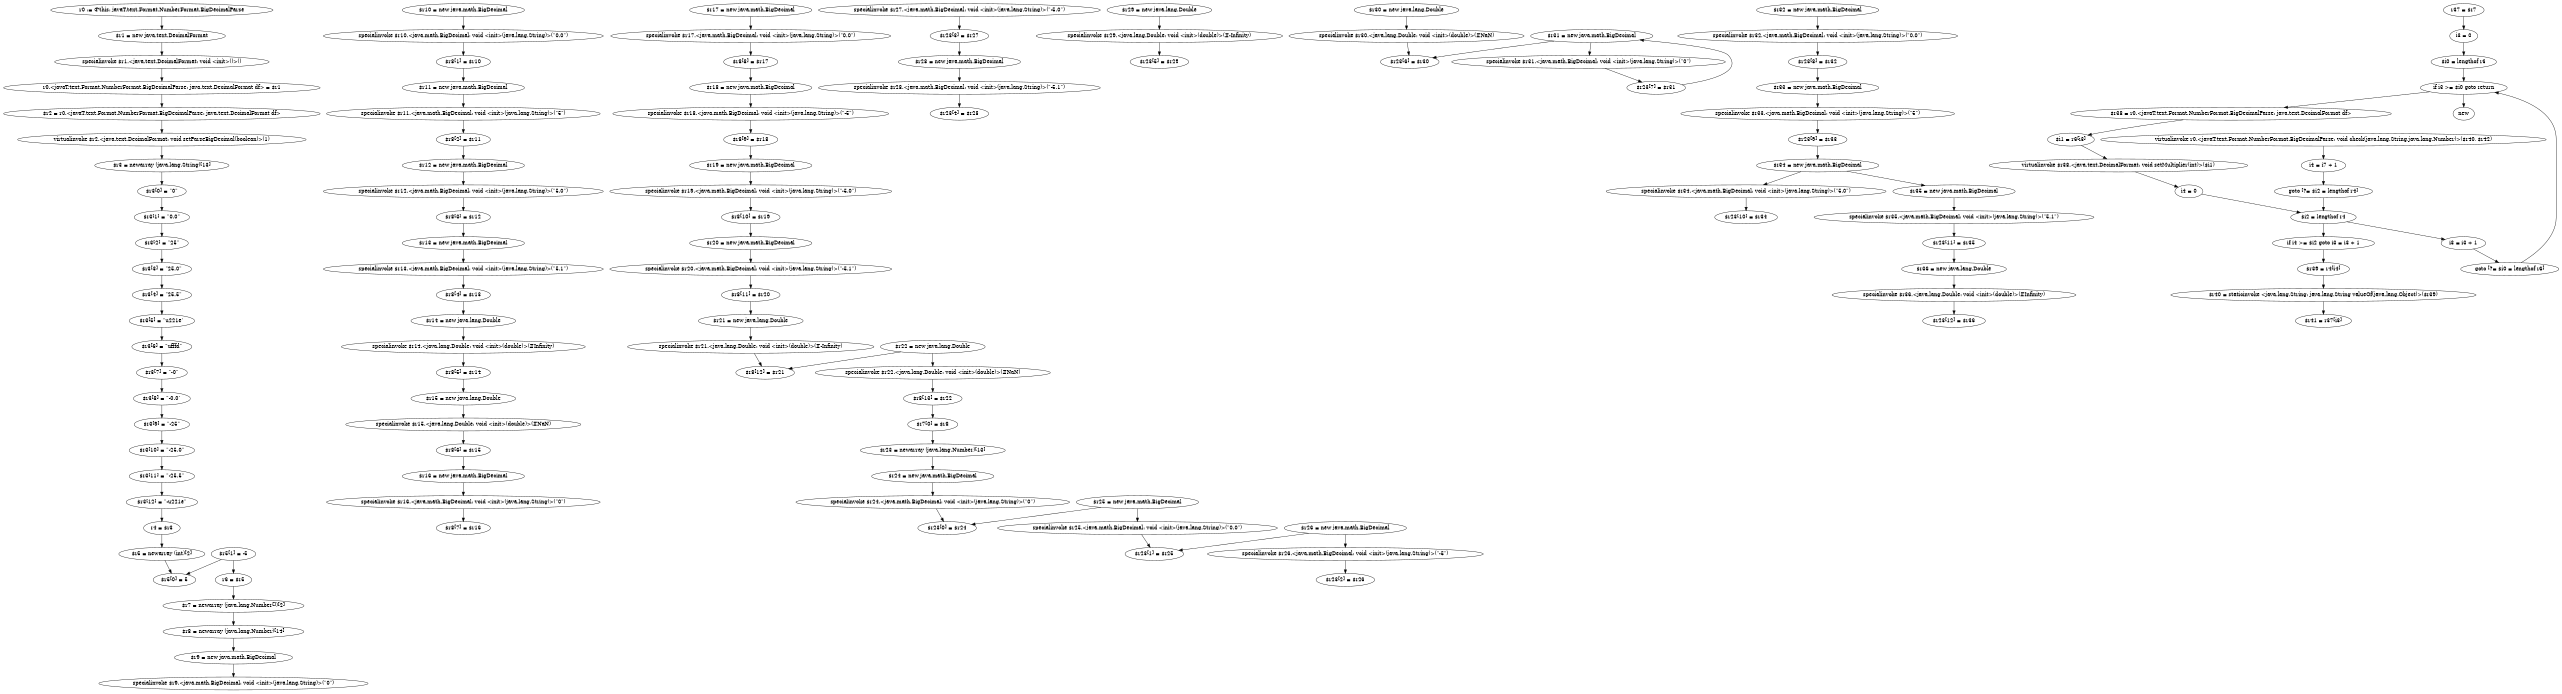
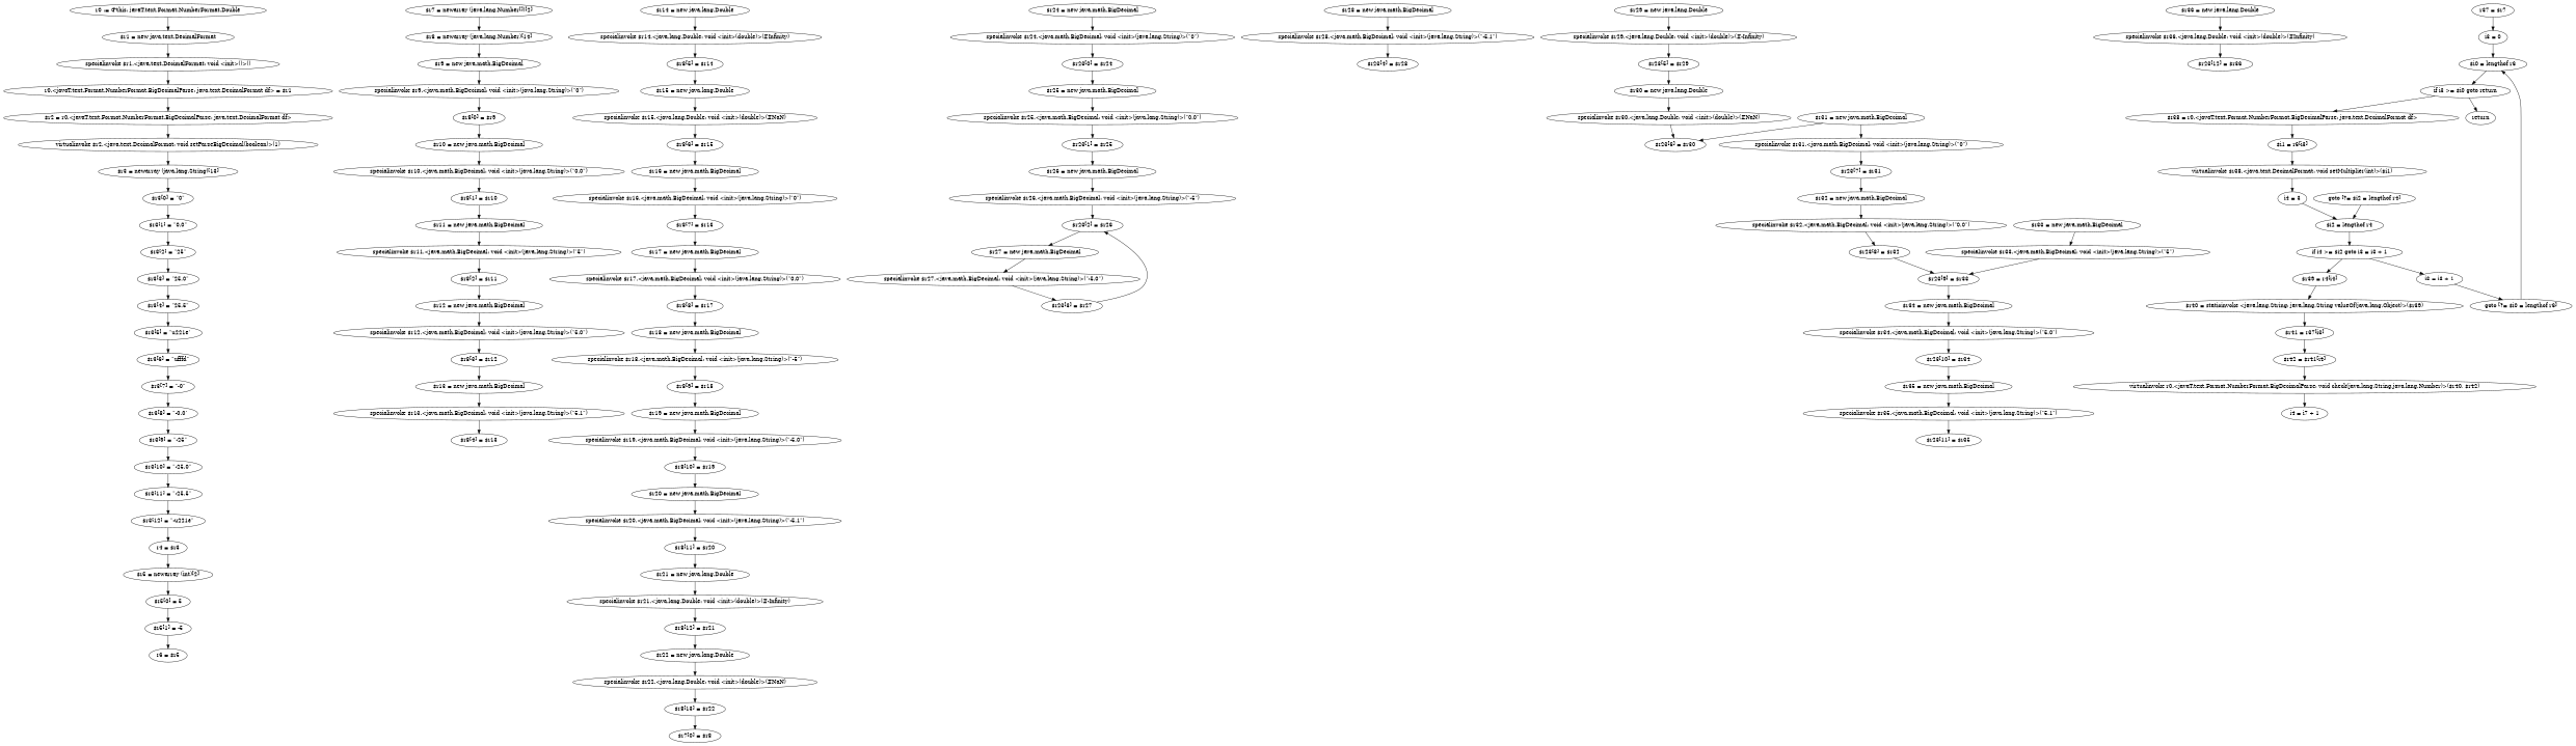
  digraph {
-   "r0 := @this: javaT.text.Format.NumberFormat.BigDecimalParse"
+   "r0 := @this: javaT.text.Format.NumberFormat.BigDecimalParse" [label="r0 := @this: javaT.text.Format.NumberFormat.Double"]
    "$r1 = new java.text.DecimalFormat"
    "specialinvoke $r1.<java.text.DecimalFormat: void <init>()>()"
    "r0.<javaT.text.Format.NumberFormat.BigDecimalParse: java.text.DecimalFormat df> = $r1"
    "$r2 = r0.<javaT.text.Format.NumberFormat.BigDecimalParse: java.text.DecimalFormat df>"
    "virtualinvoke $r2.<java.text.DecimalFormat: void setParseBigDecimal(boolean)>(1)"
    "$r3 = newarray (java.lang.String)[13]"
    "$r3[0] = \"0\""
    "$r3[1] = \"0.0\""
    "$r3[2] = \"25\""
    "$r3[3] = \"25.0\""
    "$r3[4] = \"25.5\""
    "$r3[5] = \"\u221e\""
    "$r3[6] = \"\ufffd\""
    "$r3[7] = \"-0\""
    "$r3[8] = \"-0.0\""
    "$r3[9] = \"-25\""
    "$r3[10] = \"-25.0\""
    "$r3[11] = \"-25.5\""
    "$r3[12] = \"-\u221e\""
    "r4 = $r3"
    "$r5 = newarray (int)[2]"
    "$r5[0] = 5"
    "$r5[1] = -5"
    "r6 = $r5"
    "$r7 = newarray (java.lang.Number[])[2]"
    "$r8 = newarray (java.lang.Number)[14]"
    "$r9 = new java.math.BigDecimal"
    "specialinvoke $r9.<java.math.BigDecimal: void <init>(java.lang.String)>(\"0\")"
+   "$r8[0] = $r9"
    "$r10 = new java.math.BigDecimal"
    "specialinvoke $r10.<java.math.BigDecimal: void <init>(java.lang.String)>(\"0.0\")"
    "$r8[1] = $r10"
    "$r11 = new java.math.BigDecimal"
    "specialinvoke $r11.<java.math.BigDecimal: void <init>(java.lang.String)>(\"5\")"
    "$r8[2] = $r11"
    "$r12 = new java.math.BigDecimal"
    "specialinvoke $r12.<java.math.BigDecimal: void <init>(java.lang.String)>(\"5.0\")"
    "$r8[3] = $r12"
    "$r13 = new java.math.BigDecimal"
    "specialinvoke $r13.<java.math.BigDecimal: void <init>(java.lang.String)>(\"5.1\")"
    "$r8[4] = $r13"
    "$r14 = new java.lang.Double"
    "specialinvoke $r14.<java.lang.Double: void <init>(double)>(#Infinity)"
    "$r8[5] = $r14"
    "$r15 = new java.lang.Double"
    "specialinvoke $r15.<java.lang.Double: void <init>(double)>(#NaN)"
    "$r8[6] = $r15"
    "$r16 = new java.math.BigDecimal"
    "specialinvoke $r16.<java.math.BigDecimal: void <init>(java.lang.String)>(\"0\")"
    "$r8[7] = $r16"
    "$r17 = new java.math.BigDecimal"
    "specialinvoke $r17.<java.math.BigDecimal: void <init>(java.lang.String)>(\"0.0\")"
    "$r8[8] = $r17"
    "$r18 = new java.math.BigDecimal"
    "specialinvoke $r18.<java.math.BigDecimal: void <init>(java.lang.String)>(\"-5\")"
    "$r8[9] = $r18"
    "$r19 = new java.math.BigDecimal"
    "specialinvoke $r19.<java.math.BigDecimal: void <init>(java.lang.String)>(\"-5.0\")"
    "$r8[10] = $r19"
    "$r20 = new java.math.BigDecimal"
    "specialinvoke $r20.<java.math.BigDecimal: void <init>(java.lang.String)>(\"-5.1\")"
    "$r8[11] = $r20"
    "$r21 = new java.lang.Double"
    "specialinvoke $r21.<java.lang.Double: void <init>(double)>(#-Infinity)"
    "$r8[12] = $r21"
    "$r22 = new java.lang.Double"
    "specialinvoke $r22.<java.lang.Double: void <init>(double)>(#NaN)"
    "$r8[13] = $r22"
    "$r7[0] = $r8"
-   "$r23 = newarray (java.lang.Number)[13]"
    "$r24 = new java.math.BigDecimal"
    "specialinvoke $r24.<java.math.BigDecimal: void <init>(java.lang.String)>(\"0\")"
    "$r23[0] = $r24"
    "$r25 = new java.math.BigDecimal"
    "specialinvoke $r25.<java.math.BigDecimal: void <init>(java.lang.String)>(\"0.0\")"
    "$r23[1] = $r25"
    "$r26 = new java.math.BigDecimal"
    "specialinvoke $r26.<java.math.BigDecimal: void <init>(java.lang.String)>(\"-5\")"
    "$r23[2] = $r26"
+   "$r27 = new java.math.BigDecimal"
    "specialinvoke $r27.<java.math.BigDecimal: void <init>(java.lang.String)>(\"-5.0\")"
    "$r23[3] = $r27"
    "$r28 = new java.math.BigDecimal"
    "specialinvoke $r28.<java.math.BigDecimal: void <init>(java.lang.String)>(\"-5.1\")"
    "$r23[4] = $r28"
    "$r29 = new java.lang.Double"
    "specialinvoke $r29.<java.lang.Double: void <init>(double)>(#-Infinity)"
    "$r23[5] = $r29"
    "$r30 = new java.lang.Double"
    "specialinvoke $r30.<java.lang.Double: void <init>(double)>(#NaN)"
    "$r23[6] = $r30"
    "$r31 = new java.math.BigDecimal"
    "specialinvoke $r31.<java.math.BigDecimal: void <init>(java.lang.String)>(\"0\")"
    "$r23[7] = $r31"
    "$r32 = new java.math.BigDecimal"
    "specialinvoke $r32.<java.math.BigDecimal: void <init>(java.lang.String)>(\"0.0\")"
    "$r23[8] = $r32"
    "$r33 = new java.math.BigDecimal"
    "specialinvoke $r33.<java.math.BigDecimal: void <init>(java.lang.String)>(\"5\")"
    "$r23[9] = $r33"
    "$r34 = new java.math.BigDecimal"
    "specialinvoke $r34.<java.math.BigDecimal: void <init>(java.lang.String)>(\"5.0\")"
    "$r23[10] = $r34"
    "$r35 = new java.math.BigDecimal"
    "specialinvoke $r35.<java.math.BigDecimal: void <init>(java.lang.String)>(\"5.1\")"
    "$r23[11] = $r35"
    "$r36 = new java.lang.Double"
    "specialinvoke $r36.<java.lang.Double: void <init>(double)>(#Infinity)"
    "$r23[12] = $r36"
    "r37 = $r7"
    "i3 = 0"
    "$i0 = lengthof r6"
    "if i3 >= $i0 goto return"
    "$r38 = r0.<javaT.text.Format.NumberFormat.BigDecimalParse: java.text.DecimalFormat df>"
-   return [label=new]
+   return
    "$i1 = r6[i3]"
    "virtualinvoke $r38.<java.text.DecimalFormat: void setMultiplier(int)>($i1)"
-   "i4 = 0"
+   "i4 = 0" [label="i4 = 3"]
    "$i2 = lengthof r4"
    "if i4 >= $i2 goto i3 = i3 + 1"
    "$r39 = r4[i4]"
    "i3 = i3 + 1"
    "$r40 = staticinvoke <java.lang.String: java.lang.String valueOf(java.lang.Object)>($r39)"
    "goto [?= $i0 = lengthof r6]"
    "$r41 = r37[i3]"
+   "$r42 = $r41[i4]"
    "virtualinvoke r0.<javaT.text.Format.NumberFormat.BigDecimalParse: void check(java.lang.String,java.lang.Number)>($r40, $r42)"
    n129 [label="i4 = i7 + 1"]
    "goto [?= $i2 = lengthof r4]"
    "r0 := @this: javaT.text.Format.NumberFormat.BigDecimalParse" -> "$r1 = new java.text.DecimalFormat"
    "$r1 = new java.text.DecimalFormat" -> "specialinvoke $r1.<java.text.DecimalFormat: void <init>()>()"
    "specialinvoke $r1.<java.text.DecimalFormat: void <init>()>()" -> "r0.<javaT.text.Format.NumberFormat.BigDecimalParse: java.text.DecimalFormat df> = $r1"
    "r0.<javaT.text.Format.NumberFormat.BigDecimalParse: java.text.DecimalFormat df> = $r1" -> "$r2 = r0.<javaT.text.Format.NumberFormat.BigDecimalParse: java.text.DecimalFormat df>"
    "$r2 = r0.<javaT.text.Format.NumberFormat.BigDecimalParse: java.text.DecimalFormat df>" -> "virtualinvoke $r2.<java.text.DecimalFormat: void setParseBigDecimal(boolean)>(1)"
    "virtualinvoke $r2.<java.text.DecimalFormat: void setParseBigDecimal(boolean)>(1)" -> "$r3 = newarray (java.lang.String)[13]"
    "$r3 = newarray (java.lang.String)[13]" -> "$r3[0] = \"0\""
    "$r3[0] = \"0\"" -> "$r3[1] = \"0.0\""
    "$r3[1] = \"0.0\"" -> "$r3[2] = \"25\""
    "$r3[2] = \"25\"" -> "$r3[3] = \"25.0\""
    "$r3[3] = \"25.0\"" -> "$r3[4] = \"25.5\""
    "$r3[4] = \"25.5\"" -> "$r3[5] = \"\u221e\""
    "$r3[5] = \"\u221e\"" -> "$r3[6] = \"\ufffd\""
    "$r3[6] = \"\ufffd\"" -> "$r3[7] = \"-0\""
    "$r3[7] = \"-0\"" -> "$r3[8] = \"-0.0\""
    "$r3[8] = \"-0.0\"" -> "$r3[9] = \"-25\""
    "$r3[9] = \"-25\"" -> "$r3[10] = \"-25.0\""
    "$r3[10] = \"-25.0\"" -> "$r3[11] = \"-25.5\""
    "$r3[11] = \"-25.5\"" -> "$r3[12] = \"-\u221e\""
    "$r3[12] = \"-\u221e\"" -> "r4 = $r3"
    "r4 = $r3" -> "$r5 = newarray (int)[2]"
    "$r5 = newarray (int)[2]" -> "$r5[0] = 5"
-   "$r5[1] = -5" -> "$r5[0] = 5"
+   "$r5[0] = 5" -> "$r5[1] = -5"
    "$r5[1] = -5" -> "r6 = $r5"
-   "r6 = $r5" -> "$r7 = newarray (java.lang.Number[])[2]"
    "$r7 = newarray (java.lang.Number[])[2]" -> "$r8 = newarray (java.lang.Number)[14]"
    "$r8 = newarray (java.lang.Number)[14]" -> "$r9 = new java.math.BigDecimal"
    "$r9 = new java.math.BigDecimal" -> "specialinvoke $r9.<java.math.BigDecimal: void <init>(java.lang.String)>(\"0\")"
+   "specialinvoke $r9.<java.math.BigDecimal: void <init>(java.lang.String)>(\"0\")" -> "$r8[0] = $r9"
+   "$r8[0] = $r9" -> "$r10 = new java.math.BigDecimal"
    "$r10 = new java.math.BigDecimal" -> "specialinvoke $r10.<java.math.BigDecimal: void <init>(java.lang.String)>(\"0.0\")"
    "specialinvoke $r10.<java.math.BigDecimal: void <init>(java.lang.String)>(\"0.0\")" -> "$r8[1] = $r10"
    "$r8[1] = $r10" -> "$r11 = new java.math.BigDecimal"
    "$r11 = new java.math.BigDecimal" -> "specialinvoke $r11.<java.math.BigDecimal: void <init>(java.lang.String)>(\"5\")"
    "specialinvoke $r11.<java.math.BigDecimal: void <init>(java.lang.String)>(\"5\")" -> "$r8[2] = $r11"
    "$r8[2] = $r11" -> "$r12 = new java.math.BigDecimal"
    "$r12 = new java.math.BigDecimal" -> "specialinvoke $r12.<java.math.BigDecimal: void <init>(java.lang.String)>(\"5.0\")"
    "specialinvoke $r12.<java.math.BigDecimal: void <init>(java.lang.String)>(\"5.0\")" -> "$r8[3] = $r12"
    "$r8[3] = $r12" -> "$r13 = new java.math.BigDecimal"
    "$r13 = new java.math.BigDecimal" -> "specialinvoke $r13.<java.math.BigDecimal: void <init>(java.lang.String)>(\"5.1\")"
    "specialinvoke $r13.<java.math.BigDecimal: void <init>(java.lang.String)>(\"5.1\")" -> "$r8[4] = $r13"
-   "$r8[4] = $r13" -> "$r14 = new java.lang.Double"
    "$r14 = new java.lang.Double" -> "specialinvoke $r14.<java.lang.Double: void <init>(double)>(#Infinity)"
    "specialinvoke $r14.<java.lang.Double: void <init>(double)>(#Infinity)" -> "$r8[5] = $r14"
    "$r8[5] = $r14" -> "$r15 = new java.lang.Double"
    "$r15 = new java.lang.Double" -> "specialinvoke $r15.<java.lang.Double: void <init>(double)>(#NaN)"
    "specialinvoke $r15.<java.lang.Double: void <init>(double)>(#NaN)" -> "$r8[6] = $r15"
    "$r8[6] = $r15" -> "$r16 = new java.math.BigDecimal"
    "$r16 = new java.math.BigDecimal" -> "specialinvoke $r16.<java.math.BigDecimal: void <init>(java.lang.String)>(\"0\")"
    "specialinvoke $r16.<java.math.BigDecimal: void <init>(java.lang.String)>(\"0\")" -> "$r8[7] = $r16"
+   "$r8[7] = $r16" -> "$r17 = new java.math.BigDecimal"
    "$r17 = new java.math.BigDecimal" -> "specialinvoke $r17.<java.math.BigDecimal: void <init>(java.lang.String)>(\"0.0\")"
    "specialinvoke $r17.<java.math.BigDecimal: void <init>(java.lang.String)>(\"0.0\")" -> "$r8[8] = $r17"
    "$r8[8] = $r17" -> "$r18 = new java.math.BigDecimal"
    "$r18 = new java.math.BigDecimal" -> "specialinvoke $r18.<java.math.BigDecimal: void <init>(java.lang.String)>(\"-5\")"
    "specialinvoke $r18.<java.math.BigDecimal: void <init>(java.lang.String)>(\"-5\")" -> "$r8[9] = $r18"
    "$r8[9] = $r18" -> "$r19 = new java.math.BigDecimal"
    "$r19 = new java.math.BigDecimal" -> "specialinvoke $r19.<java.math.BigDecimal: void <init>(java.lang.String)>(\"-5.0\")"
    "specialinvoke $r19.<java.math.BigDecimal: void <init>(java.lang.String)>(\"-5.0\")" -> "$r8[10] = $r19"
    "$r8[10] = $r19" -> "$r20 = new java.math.BigDecimal"
    "$r20 = new java.math.BigDecimal" -> "specialinvoke $r20.<java.math.BigDecimal: void <init>(java.lang.String)>(\"-5.1\")"
    "specialinvoke $r20.<java.math.BigDecimal: void <init>(java.lang.String)>(\"-5.1\")" -> "$r8[11] = $r20"
    "$r8[11] = $r20" -> "$r21 = new java.lang.Double"
    "$r21 = new java.lang.Double" -> "specialinvoke $r21.<java.lang.Double: void <init>(double)>(#-Infinity)"
    "specialinvoke $r21.<java.lang.Double: void <init>(double)>(#-Infinity)" -> "$r8[12] = $r21"
-   "$r22 = new java.lang.Double" -> "$r8[12] = $r21"
+   "$r8[12] = $r21" -> "$r22 = new java.lang.Double"
    "$r22 = new java.lang.Double" -> "specialinvoke $r22.<java.lang.Double: void <init>(double)>(#NaN)"
    "specialinvoke $r22.<java.lang.Double: void <init>(double)>(#NaN)" -> "$r8[13] = $r22"
    "$r8[13] = $r22" -> "$r7[0] = $r8"
-   "$r7[0] = $r8" -> "$r23 = newarray (java.lang.Number)[13]"
-   "$r23 = newarray (java.lang.Number)[13]" -> "$r24 = new java.math.BigDecimal"
    "$r24 = new java.math.BigDecimal" -> "specialinvoke $r24.<java.math.BigDecimal: void <init>(java.lang.String)>(\"0\")"
    "specialinvoke $r24.<java.math.BigDecimal: void <init>(java.lang.String)>(\"0\")" -> "$r23[0] = $r24"
-   "$r25 = new java.math.BigDecimal" -> "$r23[0] = $r24"
+   "$r23[0] = $r24" -> "$r25 = new java.math.BigDecimal"
    "$r25 = new java.math.BigDecimal" -> "specialinvoke $r25.<java.math.BigDecimal: void <init>(java.lang.String)>(\"0.0\")"
    "specialinvoke $r25.<java.math.BigDecimal: void <init>(java.lang.String)>(\"0.0\")" -> "$r23[1] = $r25"
-   "$r26 = new java.math.BigDecimal" -> "$r23[1] = $r25"
+   "$r23[1] = $r25" -> "$r26 = new java.math.BigDecimal"
    "$r26 = new java.math.BigDecimal" -> "specialinvoke $r26.<java.math.BigDecimal: void <init>(java.lang.String)>(\"-5\")"
    "specialinvoke $r26.<java.math.BigDecimal: void <init>(java.lang.String)>(\"-5\")" -> "$r23[2] = $r26"
+   "$r23[2] = $r26" -> "$r27 = new java.math.BigDecimal"
+   "$r27 = new java.math.BigDecimal" -> "specialinvoke $r27.<java.math.BigDecimal: void <init>(java.lang.String)>(\"-5.0\")"
    "specialinvoke $r27.<java.math.BigDecimal: void <init>(java.lang.String)>(\"-5.0\")" -> "$r23[3] = $r27"
-   "$r23[3] = $r27" -> "$r28 = new java.math.BigDecimal"
+   "$r23[3] = $r27" -> "$r23[2] = $r26"
    "$r28 = new java.math.BigDecimal" -> "specialinvoke $r28.<java.math.BigDecimal: void <init>(java.lang.String)>(\"-5.1\")"
    "specialinvoke $r28.<java.math.BigDecimal: void <init>(java.lang.String)>(\"-5.1\")" -> "$r23[4] = $r28"
    "$r29 = new java.lang.Double" -> "specialinvoke $r29.<java.lang.Double: void <init>(double)>(#-Infinity)"
    "specialinvoke $r29.<java.lang.Double: void <init>(double)>(#-Infinity)" -> "$r23[5] = $r29"
+   "$r23[5] = $r29" -> "$r30 = new java.lang.Double"
    "$r30 = new java.lang.Double" -> "specialinvoke $r30.<java.lang.Double: void <init>(double)>(#NaN)"
    "specialinvoke $r30.<java.lang.Double: void <init>(double)>(#NaN)" -> "$r23[6] = $r30"
    "$r31 = new java.math.BigDecimal" -> "$r23[6] = $r30"
    "$r31 = new java.math.BigDecimal" -> "specialinvoke $r31.<java.math.BigDecimal: void <init>(java.lang.String)>(\"0\")"
    "specialinvoke $r31.<java.math.BigDecimal: void <init>(java.lang.String)>(\"0\")" -> "$r23[7] = $r31"
-   "$r23[7] = $r31" -> "$r31 = new java.math.BigDecimal"
+   "$r23[7] = $r31" -> "$r32 = new java.math.BigDecimal"
    "$r32 = new java.math.BigDecimal" -> "specialinvoke $r32.<java.math.BigDecimal: void <init>(java.lang.String)>(\"0.0\")"
    "specialinvoke $r32.<java.math.BigDecimal: void <init>(java.lang.String)>(\"0.0\")" -> "$r23[8] = $r32"
-   "$r23[8] = $r32" -> "$r33 = new java.math.BigDecimal"
+   "$r23[8] = $r32" -> "$r23[9] = $r33"
    "$r33 = new java.math.BigDecimal" -> "specialinvoke $r33.<java.math.BigDecimal: void <init>(java.lang.String)>(\"5\")"
    "specialinvoke $r33.<java.math.BigDecimal: void <init>(java.lang.String)>(\"5\")" -> "$r23[9] = $r33"
    "$r23[9] = $r33" -> "$r34 = new java.math.BigDecimal"
    "$r34 = new java.math.BigDecimal" -> "specialinvoke $r34.<java.math.BigDecimal: void <init>(java.lang.String)>(\"5.0\")"
    "specialinvoke $r34.<java.math.BigDecimal: void <init>(java.lang.String)>(\"5.0\")" -> "$r23[10] = $r34"
-   "$r34 = new java.math.BigDecimal" -> "$r35 = new java.math.BigDecimal"
+   "$r23[10] = $r34" -> "$r35 = new java.math.BigDecimal"
    "$r35 = new java.math.BigDecimal" -> "specialinvoke $r35.<java.math.BigDecimal: void <init>(java.lang.String)>(\"5.1\")"
    "specialinvoke $r35.<java.math.BigDecimal: void <init>(java.lang.String)>(\"5.1\")" -> "$r23[11] = $r35"
-   "$r23[11] = $r35" -> "$r36 = new java.lang.Double"
    "$r36 = new java.lang.Double" -> "specialinvoke $r36.<java.lang.Double: void <init>(double)>(#Infinity)"
    "specialinvoke $r36.<java.lang.Double: void <init>(double)>(#Infinity)" -> "$r23[12] = $r36"
    "r37 = $r7" -> "i3 = 0"
    "i3 = 0" -> "$i0 = lengthof r6"
    "$i0 = lengthof r6" -> "if i3 >= $i0 goto return"
    "if i3 >= $i0 goto return" -> "$r38 = r0.<javaT.text.Format.NumberFormat.BigDecimalParse: java.text.DecimalFormat df>"
    "if i3 >= $i0 goto return" -> return
    "$r38 = r0.<javaT.text.Format.NumberFormat.BigDecimalParse: java.text.DecimalFormat df>" -> "$i1 = r6[i3]"
    "$i1 = r6[i3]" -> "virtualinvoke $r38.<java.text.DecimalFormat: void setMultiplier(int)>($i1)"
    "virtualinvoke $r38.<java.text.DecimalFormat: void setMultiplier(int)>($i1)" -> "i4 = 0"
    "i4 = 0" -> "$i2 = lengthof r4"
    "$i2 = lengthof r4" -> "if i4 >= $i2 goto i3 = i3 + 1"
    "if i4 >= $i2 goto i3 = i3 + 1" -> "$r39 = r4[i4]"
-   "$i2 = lengthof r4" -> "i3 = i3 + 1"
+   "if i4 >= $i2 goto i3 = i3 + 1" -> "i3 = i3 + 1"
    "$r39 = r4[i4]" -> "$r40 = staticinvoke <java.lang.String: java.lang.String valueOf(java.lang.Object)>($r39)"
    "i3 = i3 + 1" -> "goto [?= $i0 = lengthof r6]"
    "$r40 = staticinvoke <java.lang.String: java.lang.String valueOf(java.lang.Object)>($r39)" -> "$r41 = r37[i3]"
-   "goto [?= $i0 = lengthof r6]" -> "if i3 >= $i0 goto return"
+   "goto [?= $i0 = lengthof r6]" -> "$i0 = lengthof r6"
+   "$r41 = r37[i3]" -> "$r42 = $r41[i4]"
+   "$r42 = $r41[i4]" -> "virtualinvoke r0.<javaT.text.Format.NumberFormat.BigDecimalParse: void check(java.lang.String,java.lang.Number)>($r40, $r42)"
    "virtualinvoke r0.<javaT.text.Format.NumberFormat.BigDecimalParse: void check(java.lang.String,java.lang.Number)>($r40, $r42)" -> n129
-   n129 -> "goto [?= $i2 = lengthof r4]"
    "goto [?= $i2 = lengthof r4]" -> "$i2 = lengthof r4"
  }
